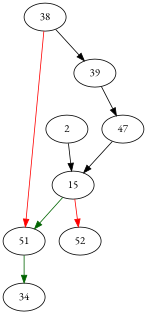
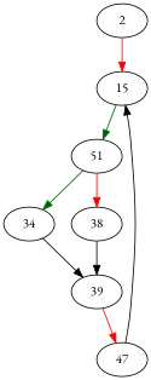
  strict digraph {
    fontname="EB Garamond"
    node [fontname="EB Garamond"]
    edge [fontname="EB Garamond"]
    2 [entry=true]
    15
    n3 [label=51]
-   52
    34
    38
    39
    47
-   2 -> 15
+   2 -> 15 [color=red]
    15 -> n3 [color=darkgreen cond=true]
-   15 -> 52 [color=red cond=false]
    n3 -> 34 [color=darkgreen cond=true]
-   38 -> n3 [color=red cond=false]
+   n3 -> 38 [color=red cond=false]
+   34 -> 39
    38 -> 39
-   39 -> 47
+   39 -> 47 [color=red]
    47 -> 15
  }
